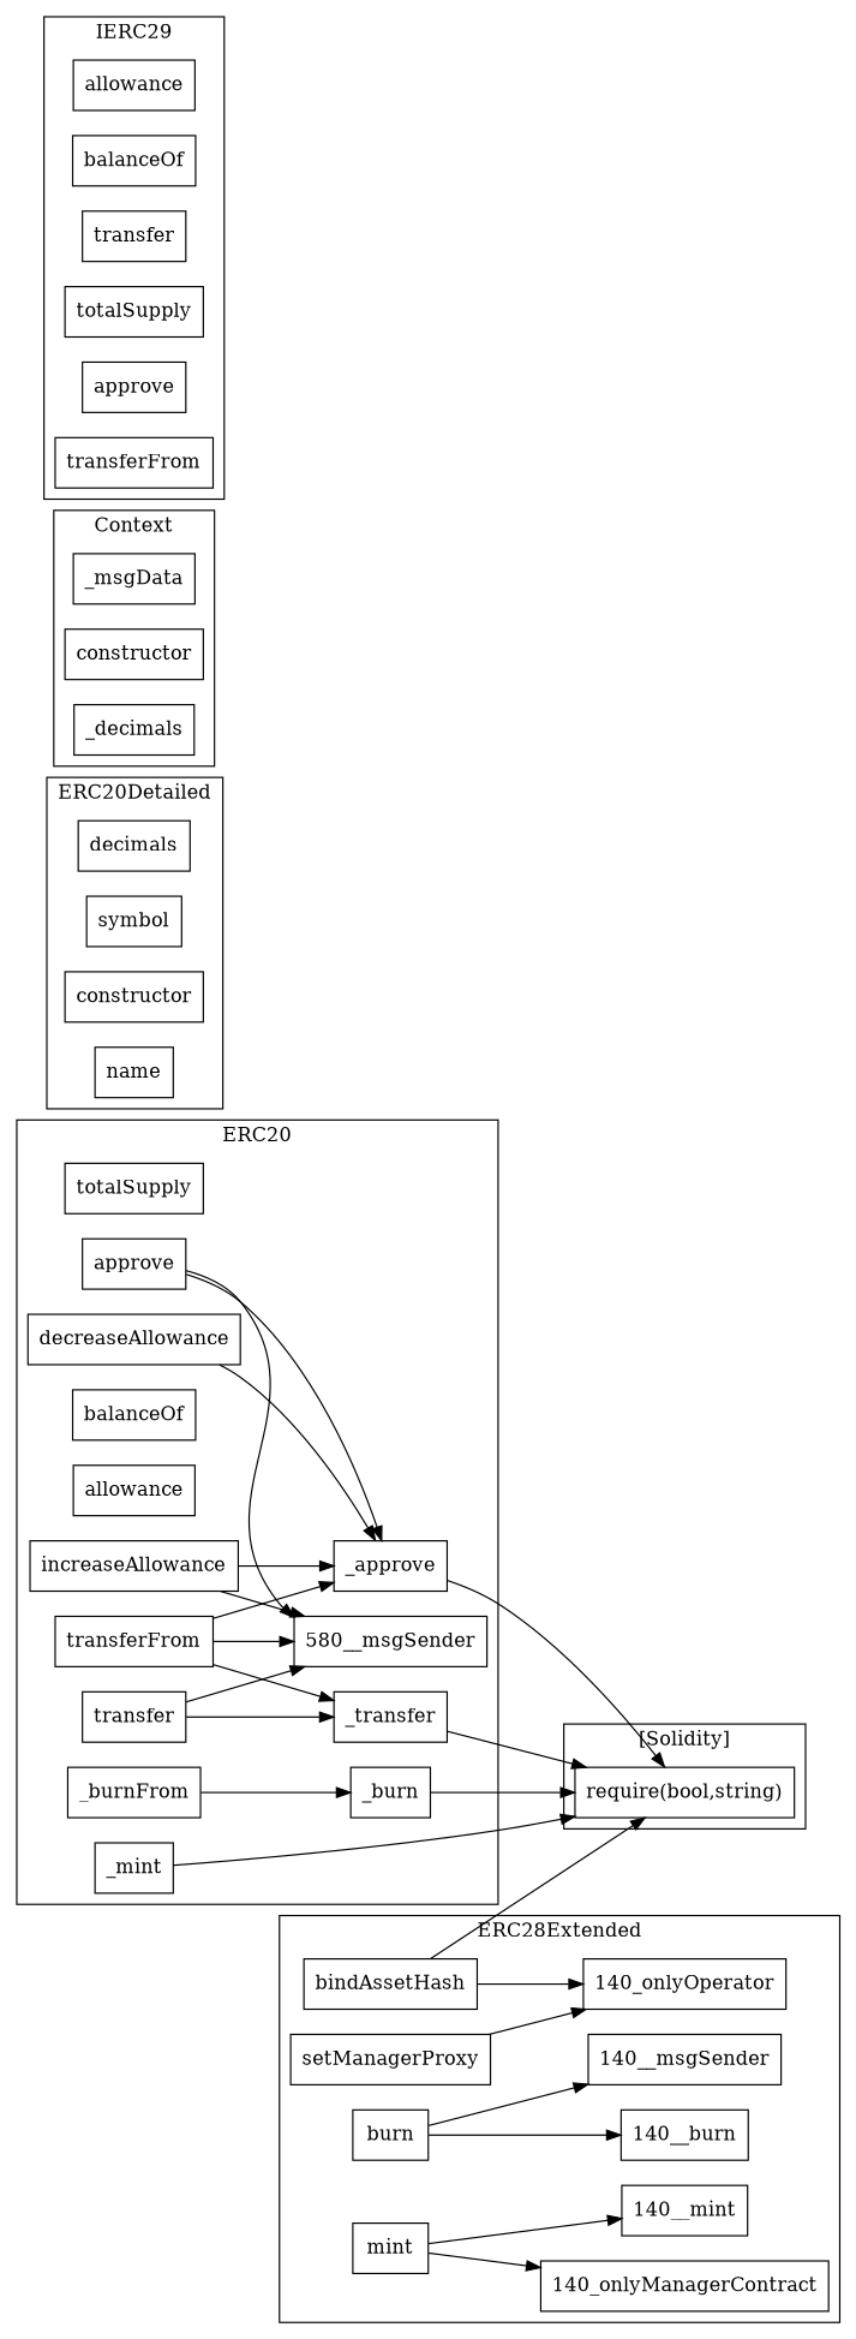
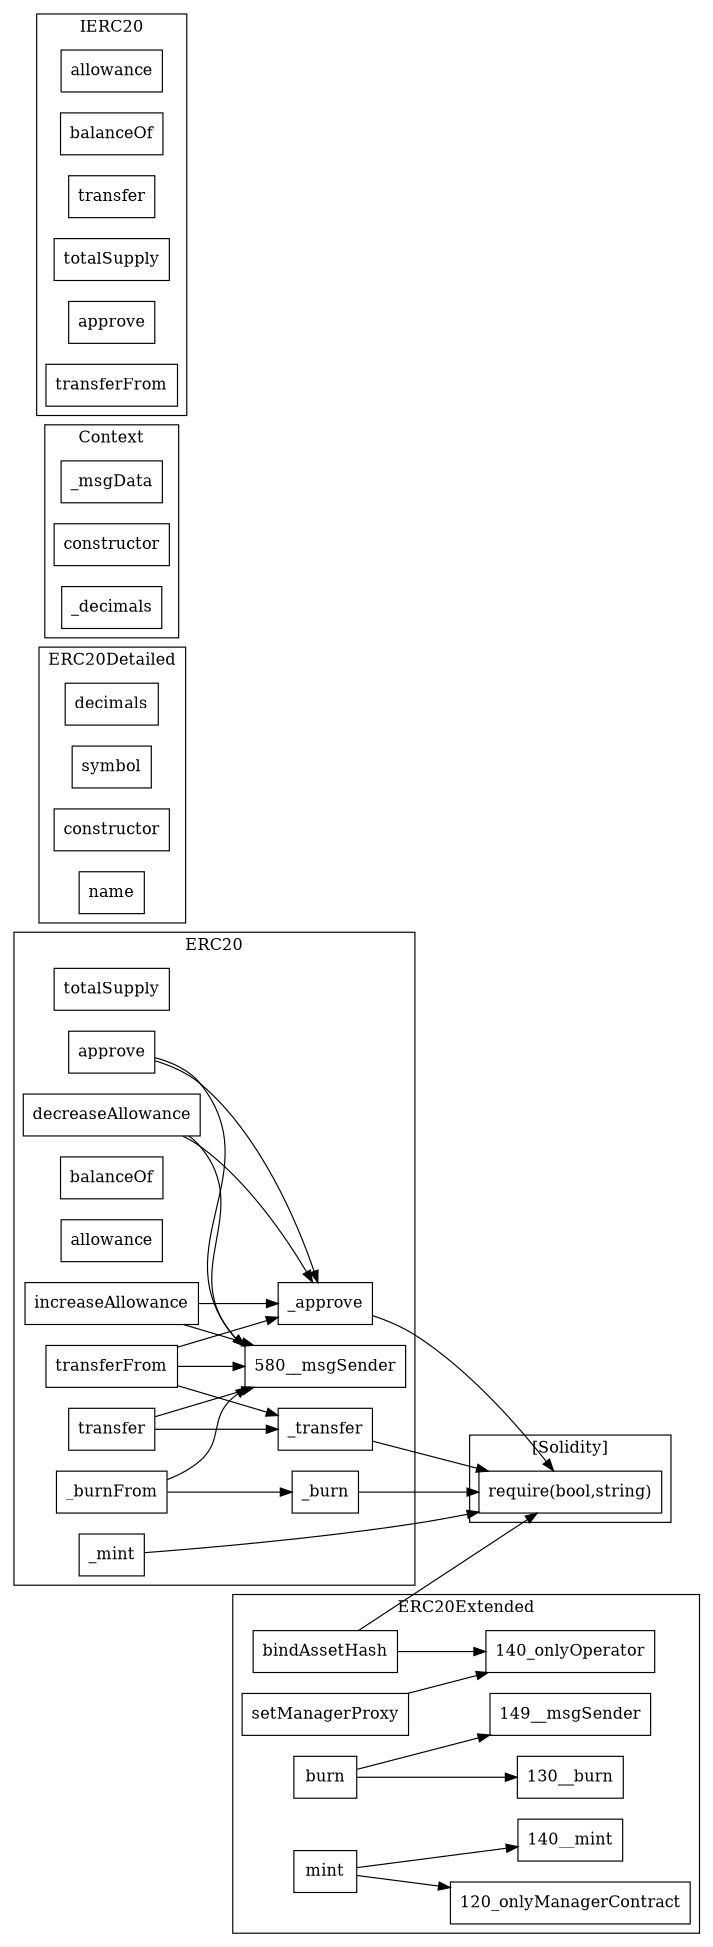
  strict digraph {
    rankdir=LR
    node [shape=box]
    n1 [label=_transfer]
    n2 [label=totalSupply]
    n3 [label=transfer]
    "580__msgSender"
    n5 [label=_mint]
    n6 [label=_burn]
    n7 [label=balanceOf]
    n8 [label=allowance]
    n9 [label=approve]
    n10 [label=_approve]
    n11 [label=transferFrom]
    n12 [label=decreaseAllowance]
    n13 [label=_burnFrom]
    n14 [label=increaseAllowance]
    n15 [label=decimals]
    n16 [label=symbol]
    n17 [label=constructor]
    n18 [label=name]
    n19 [label=burn]
-   "140__msgSender"
-   "140__burn"
+   "140__msgSender" [label="149__msgSender"]
+   "140__burn" [label="130__burn"]
    n22 [label=bindAssetHash]
    "140_onlyOperator"
    n24 [label=mint]
    "140__mint"
-   "140_onlyManagerContract"
+   "140_onlyManagerContract" [label="120_onlyManagerContract"]
    n27 [label=setManagerProxy]
    n28 [label=_msgData]
    n29 [label=constructor]
    n30 [label=_decimals]
    n31 [label=allowance]
    n32 [label=balanceOf]
    n33 [label=transfer]
    n34 [label=totalSupply]
    n35 [label=approve]
    n36 [label=transferFrom]
    "require(bool,string)"
    subgraph cluster_1 {
      label=ERC20
      n1
      n2
      n3
      "580__msgSender"
      n5
      n6
      n7
      n8
      n9
      n10
      n11
      n12
      n13
      n14
    }
    subgraph cluster_2 {
      label=ERC20Detailed
      n15
      n16
      n17
      n18
    }
    subgraph cluster_3 {
-     label=ERC28Extended
+     label=ERC20Extended
      n19
      "140__msgSender"
      "140__burn"
      n22
      "140_onlyOperator"
      n24
      "140__mint"
      "140_onlyManagerContract"
      n27
    }
    subgraph cluster_4 {
      label=Context
      n28
      n29
      n30
    }
    subgraph cluster_5 {
-     label=IERC29
+     label=IERC20
      n31
      n32
      n33
      n34
      n35
      n36
    }
    subgraph cluster_6 {
      label="[Solidity]"
      "require(bool,string)"
    }
    n1 -> "require(bool,string)"
    n3 -> n1
    n3 -> "580__msgSender"
    n5 -> "require(bool,string)"
    n6 -> "require(bool,string)"
    n9 -> "580__msgSender"
    n9 -> n10
    n10 -> "require(bool,string)"
    n11 -> n1
    n11 -> "580__msgSender"
    n11 -> n10
+   n12 -> "580__msgSender"
    n12 -> n10
+   n13 -> "580__msgSender"
    n13 -> n6
    n14 -> "580__msgSender"
    n14 -> n10
    n19 -> "140__msgSender"
    n19 -> "140__burn"
    n22 -> "140_onlyOperator"
    n22 -> "require(bool,string)"
    n24 -> "140__mint"
    n24 -> "140_onlyManagerContract"
    n27 -> "140_onlyOperator"
  }
